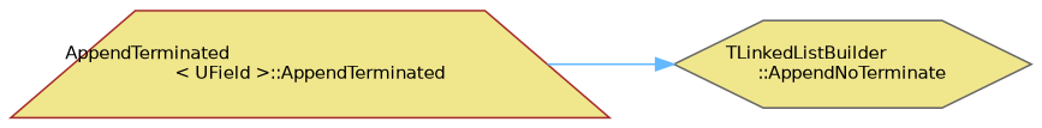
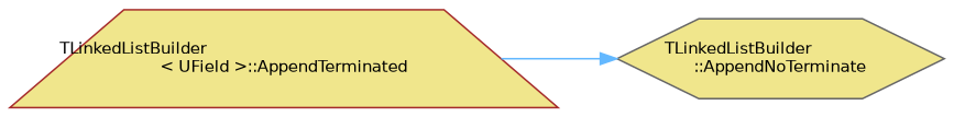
  digraph {
    rankdir=RL
    node [fillcolor=khaki fontname=Helvetica fontsize=10 style=filled]
    n1 [color=gray40 fontcolor=black height=0.2 label="TLinkedListBuilder\l::AppendNoTerminate" shape=hexagon width=0.4]
-   n2 [color=brown height=0.2 label="AppendTerminated\l\< UField \>::AppendTerminated" shape=trapezium width=0.4]
+   n2 [color=brown height=0.2 label="TLinkedListBuilder\l\< UField \>::AppendTerminated" shape=trapezium width=0.4]
    n1 -> n2 [color=steelblue1 dir=back fontname=Helvetica fontsize=10 labelfontname=Helvetica labelfontsize=10 style=solid]
  }
